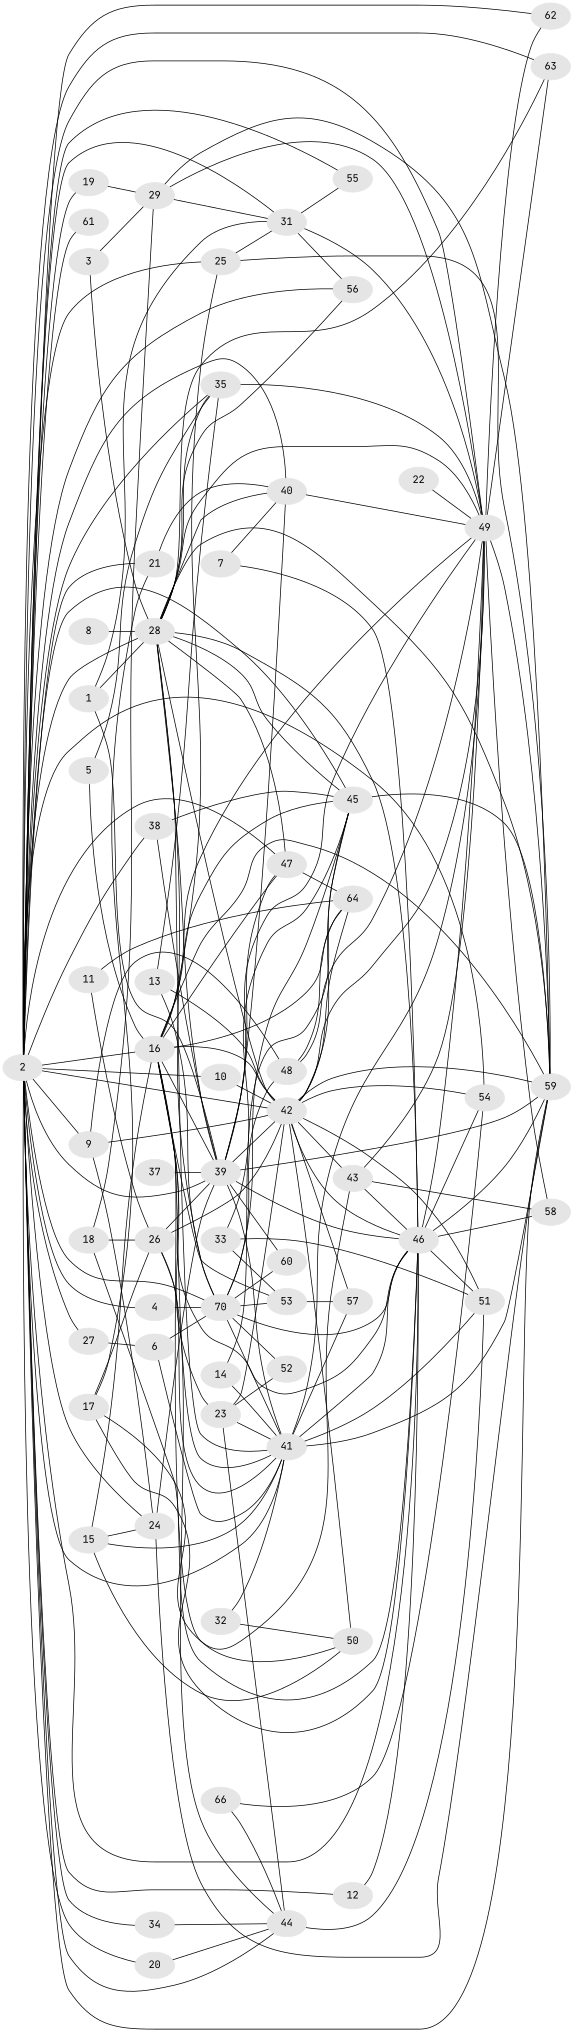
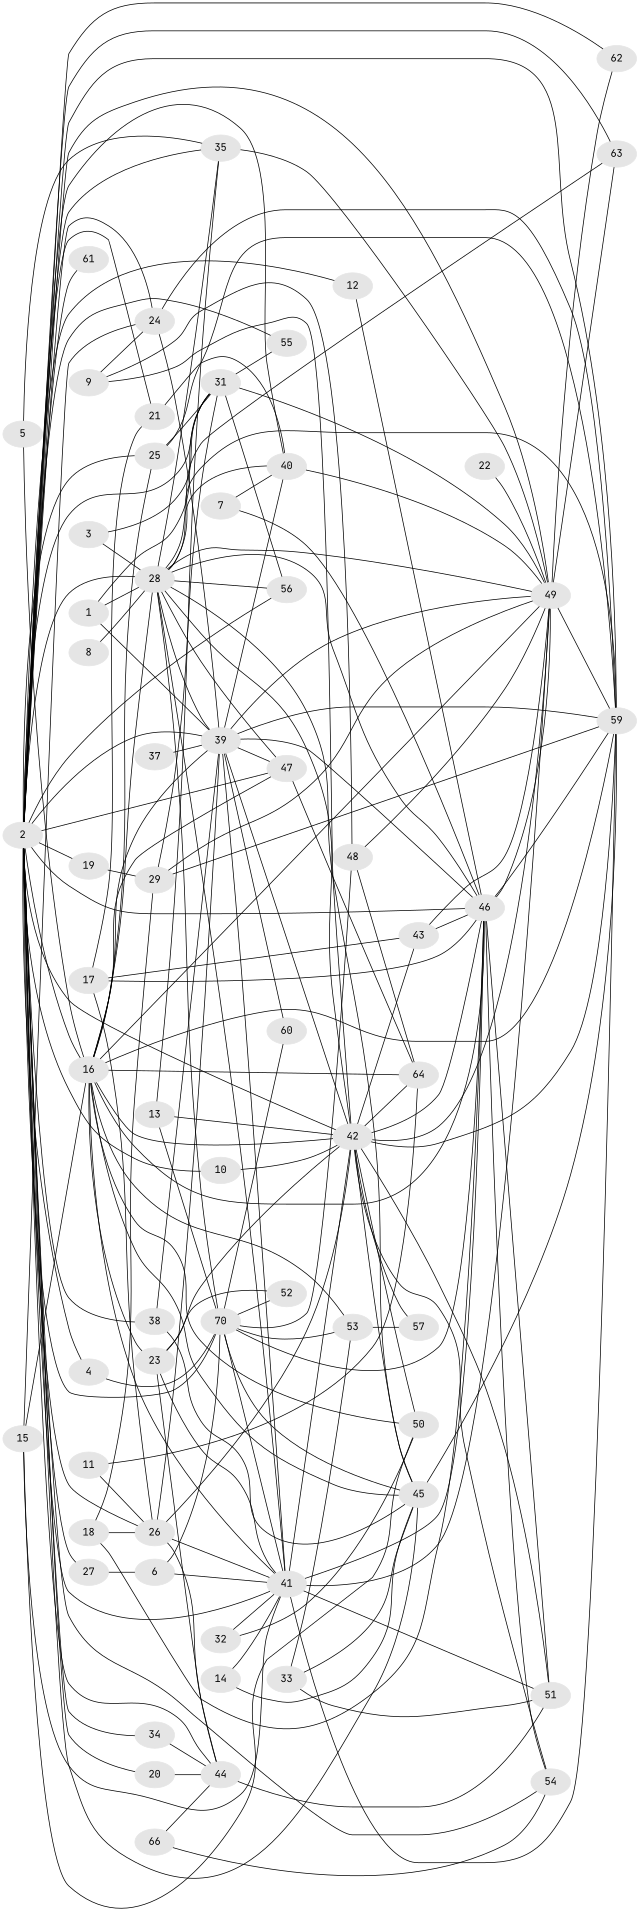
  graph {
    fontname="JetBrains Mono"
    rankdir=LR
    node [color=gray90 fontname="JetBrains Mono" style=filled]
    edge [fontname="JetBrains Mono" weight=1.0]
    1
    28
    39
    31
    n5 [label=70]
    35
    40
    41
    42
    45
    46
    47
    49
    56
    59
    63
    60
    2
    4
    9
    10
    12
    16
    19
    20
    24
    25
    27
    34
    38
    44
    54
    55
    61
    62
    21
    48
    64
    50
    23
    53
    29
    6
    52
    51
    43
    57
-   58
    3
    5
    7
    8
    11
    26
    13
    14
    15
    22
    17
    18
    32
    33
    n63 [label=66]
    37
    1 -- 28
    1 -- 39
    1 -- 31
    28 -- 39
    28 -- n5
    28 -- 35
    28 -- 40
    28 -- 41
    28 -- 42
    28 -- 45
    28 -- 46
    28 -- 47
    28 -- 49 [weight=2.0]
    28 -- 56
    28 -- 59 [weight=2.0]
    28 -- 63
    39 -- 40
    39 -- 41 [weight=3.0]
    39 -- 42
    39 -- 46
    39 -- 47
    39 -- 49
    39 -- 59
    39 -- 60
    31 -- 49
    31 -- 56
    31 -- 55
    n5 -- 41
    n5 -- 45
    n5 -- 46
    n5 -- 60
    n5 -- 48
    n5 -- 53
    n5 -- 52
    35 -- 49
    40 -- 49
-   41 -- 57
+   41 -- 42
    41 -- 46
    41 -- 49 [weight=2.0]
    41 -- 59 [weight=3.0]
    41 -- 51
    42 -- 45
    42 -- 46
    42 -- 49
    42 -- 59
    42 -- 54
    42 -- 64
    42 -- 50
    42 -- 51
    42 -- 43
    42 -- 57
    45 -- 59
    46 -- 49 [weight=2.0]
    46 -- 59
    46 -- 54
    46 -- 51
-   46 -- 58 [weight=2.0]
    47 -- 64
    49 -- 59
    49 -- 63
    49 -- 62
-   49 -- 58
    2 -- 28 [weight=3.0]
    2 -- 39 [weight=2.0]
    2 -- 31
    2 -- n5 [weight=2.0]
    2 -- 35 [weight=2.0]
    2 -- 40 [weight=3.0]
    2 -- 41 [weight=4.0]
    2 -- 42 [weight=4.0]
    2 -- 45
    2 -- 46 [weight=3.0]
    2 -- 47
    2 -- 49 [weight=2.0]
    2 -- 56
    2 -- 59 [weight=2.0]
    2 -- 63 [weight=2.0]
    2 -- 4
-   2 -- 9
+   2 -- 26
    2 -- 10
    2 -- 12
    2 -- 16 [weight=2.0]
    2 -- 19
    2 -- 20
    2 -- 24
    2 -- 25
    2 -- 27
    2 -- 34
    2 -- 38
    2 -- 44
    2 -- 54
    2 -- 55
    2 -- 61
    2 -- 62
    2 -- 21
    4 -- n5
    9 -- 42
    9 -- 24
    9 -- 48
    10 -- 42
    12 -- 46
+   16 -- 28
    16 -- 39
    16 -- 41
    16 -- 42
    16 -- 45
    16 -- 46
    16 -- 47
    16 -- 49
    16 -- 59
    16 -- 25
    16 -- 64
    16 -- 50
    16 -- 23
    16 -- 53
    19 -- 29
    20 -- 44
    24 -- 39
    24 -- 59
    25 -- 31
    25 -- 59
    27 -- 6
    34 -- 44
    38 -- 39
    38 -- 45
    44 -- 51
    21 -- 40
    48 -- 49
    48 -- 64
    23 -- 41
    23 -- 42
    23 -- 44
    23 -- 52
    53 -- 57
    29 -- 31
    29 -- 49
    29 -- 59
    6 -- n5
    6 -- 41
    43 -- 46
    43 -- 49
-   43 -- 58
    3 -- 28
-   3 -- 29
+   3 -- 31
    5 -- 35
    5 -- 16
    7 -- 40
    7 -- 46
    8 -- 28
    11 -- 64
    11 -- 26
    26 -- 39
    26 -- 41
    26 -- 42
    26 -- 44
    13 -- n5
    13 -- 35
    13 -- 42
    14 -- 41
    14 -- 45
    15 -- 41
    15 -- 16
    15 -- 24
    15 -- 50
    22 -- 49
    17 -- 46
    17 -- 21
    17 -- 43
    17 -- 26
    18 -- 46
    18 -- 29
    18 -- 26
    32 -- 41
    32 -- 50
    33 -- 45
    33 -- 53
    33 -- 51
    n63 -- 44
    n63 -- 54
    37 -- 39
  }
